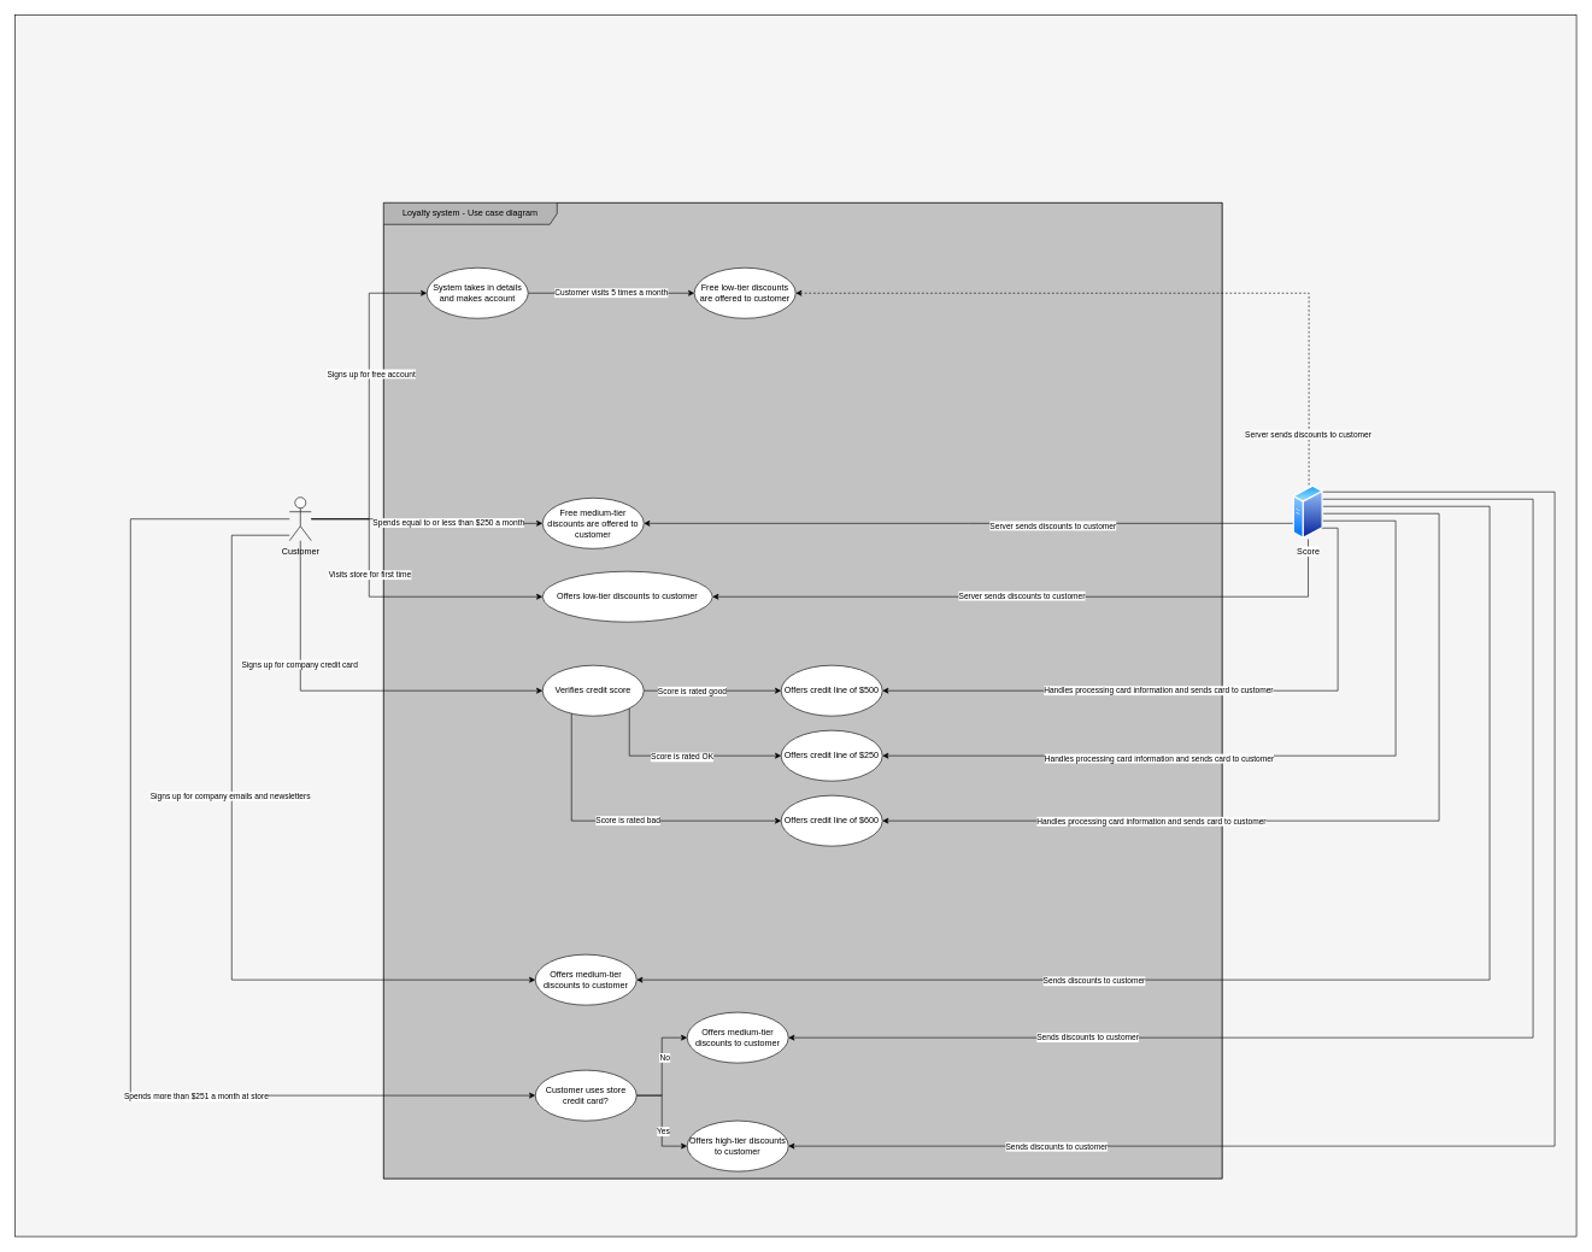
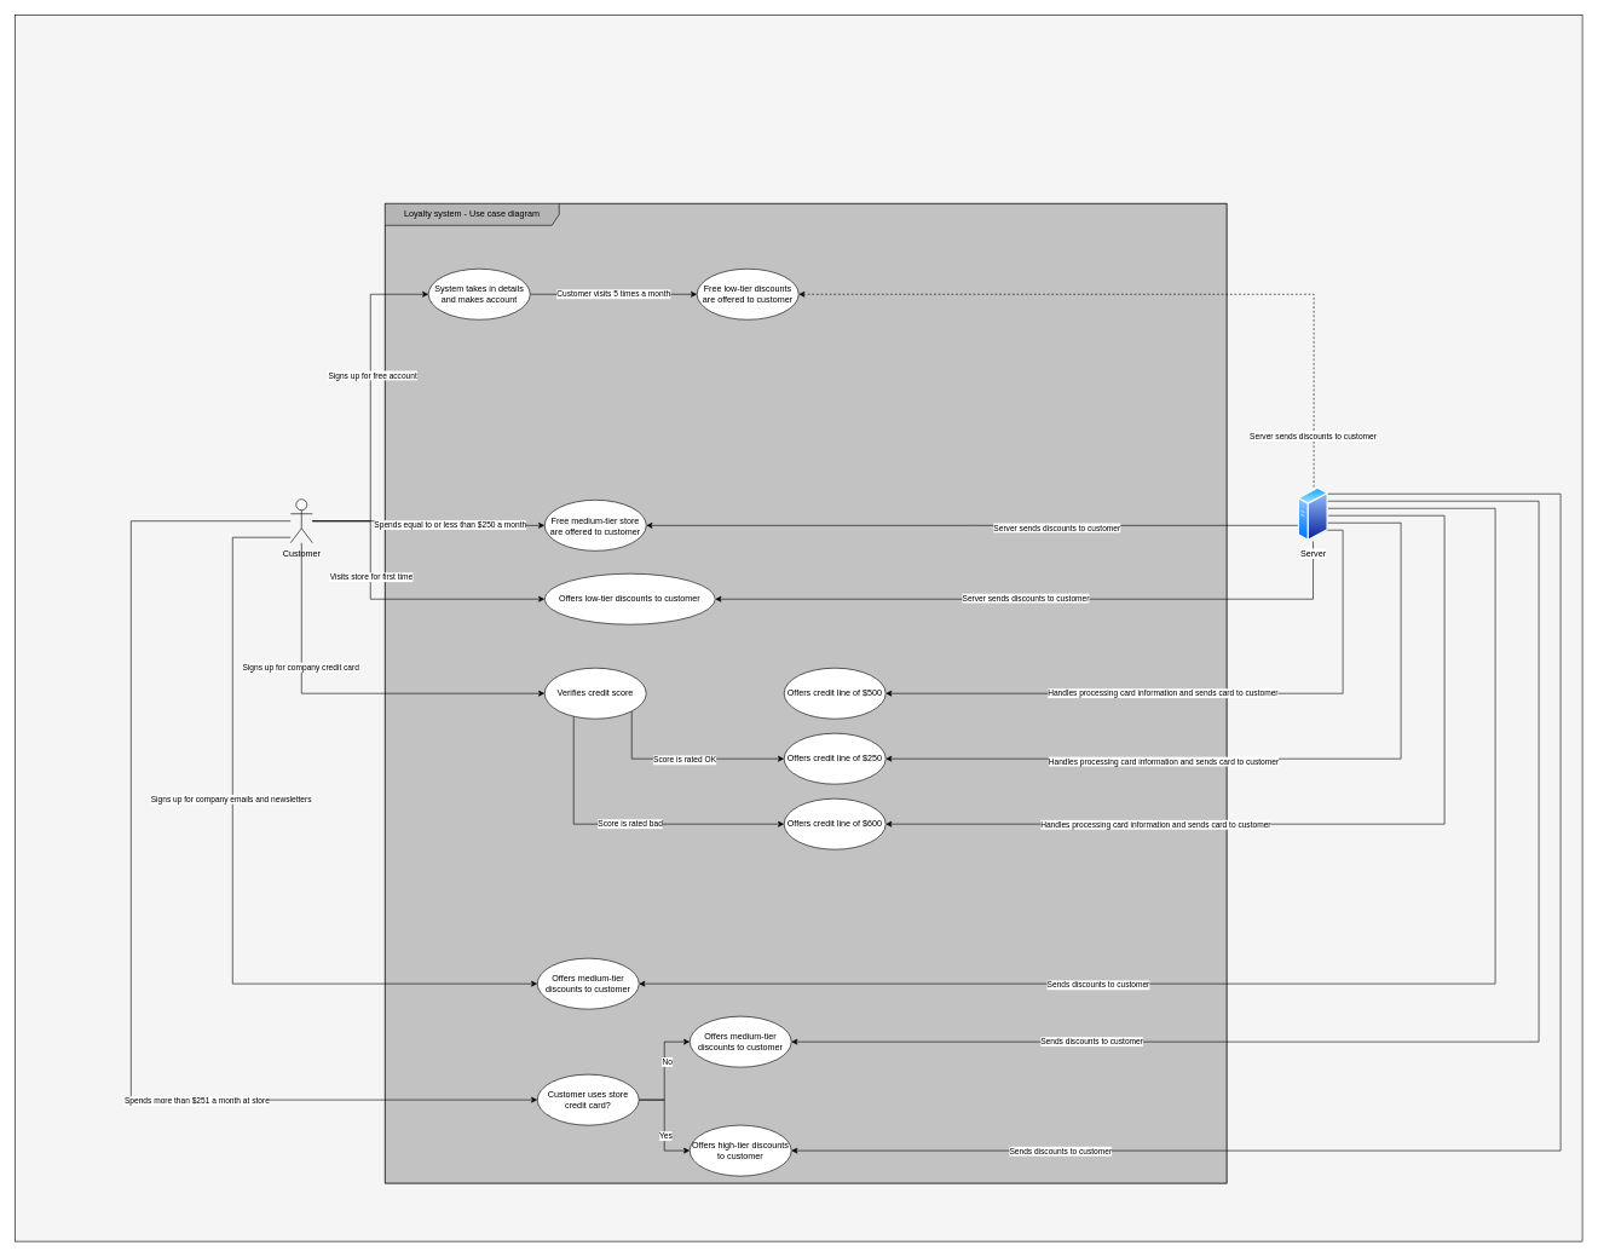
  <mxCell id="0" />
  <mxCell id="1" parent="0" />
  <mxCell id="2" value="" style="rounded=0;whiteSpace=wrap;html=1;fillColor=#F5F5F5;" parent="1" vertex="1"><mxGeometry x="20" y="20" width="2160" height="1690" as="geometry" /></mxCell>
  <mxCell id="3" value="" style="rounded=0;whiteSpace=wrap;html=1;shadow=0;fontSize=11;fillColor=#C2C2C2;fontColor=#333333;strokeColor=#666666;" parent="1" vertex="1"><mxGeometry x="530" y="280" width="1160" height="1350" as="geometry" /></mxCell>
  <mxCell id="4" value="Loyalty system - Use case diagram" style="shape=umlFrame;whiteSpace=wrap;html=1;width=240;height=30;shadow=0;fillColor=#B5B5B5;" parent="1" vertex="1"><mxGeometry x="530" y="280" width="1160" height="1350" as="geometry" /></mxCell>
  <mxCell id="5" style="edgeStyle=orthogonalEdgeStyle;rounded=0;orthogonalLoop=1;jettySize=auto;html=1;entryX=0;entryY=0.5;entryDx=0;entryDy=0;" parent="1" source="17" target="38" edge="1"><mxGeometry relative="1" as="geometry" /></mxCell>
  <mxCell id="6" value="Signs up for free account" style="edgeLabel;html=1;align=center;verticalAlign=middle;resizable=0;points=[];" parent="5" vertex="1" connectable="0"><mxGeometry x="0.188" y="-2" relative="1" as="geometry"><mxPoint as="offset" /></mxGeometry></mxCell>
  <mxCell id="7" style="edgeStyle=orthogonalEdgeStyle;rounded=0;orthogonalLoop=1;jettySize=auto;html=1;entryX=0;entryY=0.5;entryDx=0;entryDy=0;" parent="1" source="17" target="40" edge="1"><mxGeometry relative="1" as="geometry" /></mxCell>
  <mxCell id="8" value="Spends equal to or less than $250 a month" style="edgeLabel;html=1;align=center;verticalAlign=middle;resizable=0;points=[];" parent="7" vertex="1" connectable="0"><mxGeometry x="0.194" y="1" relative="1" as="geometry"><mxPoint as="offset" /></mxGeometry></mxCell>
  <mxCell id="9" style="edgeStyle=orthogonalEdgeStyle;rounded=0;orthogonalLoop=1;jettySize=auto;html=1;entryX=0;entryY=0.5;entryDx=0;entryDy=0;" parent="1" source="17" target="41" edge="1"><mxGeometry relative="1" as="geometry"><Array as="points"><mxPoint x="510" y="718" /><mxPoint x="510" y="825" /></Array></mxGeometry></mxCell>
  <mxCell id="10" value="Visits store for first time" style="edgeLabel;html=1;align=center;verticalAlign=middle;resizable=0;points=[];" parent="9" vertex="1" connectable="0"><mxGeometry x="-0.267" relative="1" as="geometry"><mxPoint as="offset" /></mxGeometry></mxCell>
  <mxCell id="11" style="edgeStyle=orthogonalEdgeStyle;rounded=0;orthogonalLoop=1;jettySize=auto;html=1;entryX=0;entryY=0.5;entryDx=0;entryDy=0;" parent="1" source="17" target="48" edge="1"><mxGeometry relative="1" as="geometry"><Array as="points"><mxPoint x="415" y="955" /></Array></mxGeometry></mxCell>
  <mxCell id="12" value="Signs up for company credit card" style="edgeLabel;html=1;align=center;verticalAlign=middle;resizable=0;points=[];" parent="11" vertex="1" connectable="0"><mxGeometry x="-0.37" y="-2" relative="1" as="geometry"><mxPoint as="offset" /></mxGeometry></mxCell>
  <mxCell id="13" style="edgeStyle=orthogonalEdgeStyle;rounded=0;orthogonalLoop=1;jettySize=auto;html=1;entryX=0;entryY=0.5;entryDx=0;entryDy=0;" parent="1" source="17" target="52" edge="1"><mxGeometry relative="1" as="geometry"><Array as="points"><mxPoint x="320" y="740" /><mxPoint x="320" y="1355" /></Array></mxGeometry></mxCell>
  <mxCell id="14" value="Signs up for company emails and newsletters" style="edgeLabel;html=1;align=center;verticalAlign=middle;resizable=0;points=[];" parent="13" vertex="1" connectable="0"><mxGeometry x="-0.211" y="-3" relative="1" as="geometry"><mxPoint as="offset" /></mxGeometry></mxCell>
  <mxCell id="15" style="edgeStyle=orthogonalEdgeStyle;rounded=0;orthogonalLoop=1;jettySize=auto;html=1;entryX=0;entryY=0.5;entryDx=0;entryDy=0;" parent="1" source="17" target="57" edge="1"><mxGeometry relative="1" as="geometry"><Array as="points"><mxPoint x="180" y="717" /><mxPoint x="180" y="1515" /></Array></mxGeometry></mxCell>
  <mxCell id="16" value="Spends more than $251 a month at store" style="edgeLabel;html=1;align=center;verticalAlign=middle;resizable=0;points=[];" parent="15" vertex="1" connectable="0"><mxGeometry x="0.406" y="-1" relative="1" as="geometry"><mxPoint x="-1" as="offset" /></mxGeometry></mxCell>
  <mxCell id="17" value="Customer" style="shape=umlActor;verticalLabelPosition=bottom;verticalAlign=top;html=1;" parent="1" vertex="1"><mxGeometry x="400" y="687.5" width="30" height="60" as="geometry" /></mxCell>
  <mxCell id="18" style="edgeStyle=orthogonalEdgeStyle;rounded=0;orthogonalLoop=1;jettySize=auto;html=1;entryX=1;entryY=0.5;entryDx=0;entryDy=0;dashed=1;" parent="1" source="36" target="39" edge="1"><mxGeometry relative="1" as="geometry"><Array as="points"><mxPoint x="1810" y="405" /></Array></mxGeometry></mxCell>
  <mxCell id="19" value="Server sends discounts to customer" style="edgeLabel;html=1;align=center;verticalAlign=middle;resizable=0;points=[];" parent="18" vertex="1" connectable="0"><mxGeometry x="-0.856" y="2" relative="1" as="geometry"><mxPoint as="offset" /></mxGeometry></mxCell>
  <mxCell id="20" style="edgeStyle=orthogonalEdgeStyle;rounded=0;orthogonalLoop=1;jettySize=auto;html=1;entryX=1;entryY=0.5;entryDx=0;entryDy=0;" parent="1" source="36" target="40" edge="1"><mxGeometry relative="1" as="geometry"><Array as="points"><mxPoint x="1339" y="724" /></Array></mxGeometry></mxCell>
  <mxCell id="21" value="Server sends discounts to customer" style="edgeLabel;html=1;align=center;verticalAlign=middle;resizable=0;points=[];" parent="20" vertex="1" connectable="0"><mxGeometry x="-0.258" y="3" relative="1" as="geometry"><mxPoint as="offset" /></mxGeometry></mxCell>
  <mxCell id="22" style="edgeStyle=orthogonalEdgeStyle;rounded=0;orthogonalLoop=1;jettySize=auto;html=1;entryX=1;entryY=0.5;entryDx=0;entryDy=0;" parent="1" source="36" target="41" edge="1"><mxGeometry relative="1" as="geometry"><Array as="points"><mxPoint x="1809" y="825" /></Array></mxGeometry></mxCell>
  <mxCell id="23" value="Server sends discounts to customer" style="edgeLabel;html=1;align=center;verticalAlign=middle;resizable=0;points=[];" parent="22" vertex="1" connectable="0"><mxGeometry x="0.054" y="-2" relative="1" as="geometry"><mxPoint as="offset" /></mxGeometry></mxCell>
  <mxCell id="24" style="edgeStyle=orthogonalEdgeStyle;rounded=0;orthogonalLoop=1;jettySize=auto;html=1;entryX=1;entryY=0.5;entryDx=0;entryDy=0;" parent="1" source="36" target="49" edge="1"><mxGeometry relative="1" as="geometry"><Array as="points"><mxPoint x="1850" y="730" /><mxPoint x="1850" y="955" /></Array></mxGeometry></mxCell>
  <mxCell id="25" value="Handles processing card information and sends card to customer" style="edgeLabel;html=1;align=center;verticalAlign=middle;resizable=0;points=[];" parent="24" vertex="1" connectable="0"><mxGeometry x="0.131" y="-1" relative="1" as="geometry"><mxPoint as="offset" /></mxGeometry></mxCell>
  <mxCell id="26" style="edgeStyle=orthogonalEdgeStyle;rounded=0;orthogonalLoop=1;jettySize=auto;html=1;entryX=1;entryY=0.5;entryDx=0;entryDy=0;" parent="1" source="36" target="50" edge="1"><mxGeometry relative="1" as="geometry"><Array as="points"><mxPoint x="1930" y="720" /><mxPoint x="1930" y="1045" /></Array></mxGeometry></mxCell>
  <mxCell id="27" value="Handles processing card information and sends card to customer" style="edgeLabel;html=1;align=center;verticalAlign=middle;resizable=0;points=[];" parent="26" vertex="1" connectable="0"><mxGeometry x="0.327" y="3" relative="1" as="geometry"><mxPoint as="offset" /></mxGeometry></mxCell>
  <mxCell id="28" style="edgeStyle=orthogonalEdgeStyle;rounded=0;orthogonalLoop=1;jettySize=auto;html=1;entryX=1;entryY=0.5;entryDx=0;entryDy=0;" parent="1" source="36" target="51" edge="1"><mxGeometry relative="1" as="geometry"><Array as="points"><mxPoint x="1990" y="710" /><mxPoint x="1990" y="1135" /></Array></mxGeometry></mxCell>
  <mxCell id="29" value="Handles processing card information and sends card to customer" style="edgeLabel;html=1;align=center;verticalAlign=middle;resizable=0;points=[];" parent="28" vertex="1" connectable="0"><mxGeometry x="0.453" relative="1" as="geometry"><mxPoint as="offset" /></mxGeometry></mxCell>
  <mxCell id="30" style="edgeStyle=orthogonalEdgeStyle;rounded=0;orthogonalLoop=1;jettySize=auto;html=1;entryX=1;entryY=0.5;entryDx=0;entryDy=0;" parent="1" source="36" target="52" edge="1"><mxGeometry relative="1" as="geometry"><Array as="points"><mxPoint x="2060" y="700" /><mxPoint x="2060" y="1355" /></Array></mxGeometry></mxCell>
  <mxCell id="31" value="Sends discounts to customer" style="edgeLabel;html=1;align=center;verticalAlign=middle;resizable=0;points=[];" parent="30" vertex="1" connectable="0"><mxGeometry x="0.388" y="1" relative="1" as="geometry"><mxPoint as="offset" /></mxGeometry></mxCell>
  <mxCell id="32" style="edgeStyle=orthogonalEdgeStyle;rounded=0;orthogonalLoop=1;jettySize=auto;html=1;entryX=1;entryY=0.5;entryDx=0;entryDy=0;" parent="1" source="36" target="58" edge="1"><mxGeometry relative="1" as="geometry"><Array as="points"><mxPoint x="2120" y="690" /><mxPoint x="2120" y="1435" /></Array></mxGeometry></mxCell>
  <mxCell id="33" value="Sends discounts to customer" style="edgeLabel;html=1;align=center;verticalAlign=middle;resizable=0;points=[];" parent="32" vertex="1" connectable="0"><mxGeometry x="0.6" y="-1" relative="1" as="geometry"><mxPoint as="offset" /></mxGeometry></mxCell>
  <mxCell id="34" style="edgeStyle=orthogonalEdgeStyle;rounded=0;orthogonalLoop=1;jettySize=auto;html=1;entryX=1;entryY=0.5;entryDx=0;entryDy=0;" parent="1" source="36" target="59" edge="1"><mxGeometry relative="1" as="geometry"><Array as="points"><mxPoint x="2150" y="680" /><mxPoint x="2150" y="1585" /></Array></mxGeometry></mxCell>
  <mxCell id="35" value="Sends discounts to customer" style="edgeLabel;html=1;align=center;verticalAlign=middle;resizable=0;points=[];" parent="34" vertex="1" connectable="0"><mxGeometry x="0.677" relative="1" as="geometry"><mxPoint as="offset" /></mxGeometry></mxCell>
- <mxCell id="36" value="Score" style="aspect=fixed;perimeter=ellipsePerimeter;html=1;align=center;shadow=0;dashed=0;spacingTop=3;image;image=img/lib/active_directory/generic_server.svg;" parent="1" vertex="1"><mxGeometry x="1788" y="670.5" width="42" height="75" as="geometry" /></mxCell>
+ <mxCell id="36" value="Server" style="aspect=fixed;perimeter=ellipsePerimeter;html=1;align=center;shadow=0;dashed=0;spacingTop=3;image;image=img/lib/active_directory/generic_server.svg;" parent="1" vertex="1"><mxGeometry x="1788" y="670.5" width="42" height="75" as="geometry" /></mxCell>
  <mxCell id="37" value="Customer visits 5 times a month" style="edgeStyle=orthogonalEdgeStyle;rounded=0;orthogonalLoop=1;jettySize=auto;html=1;" parent="1" source="38" target="39" edge="1"><mxGeometry relative="1" as="geometry" /></mxCell>
  <mxCell id="38" value="System takes in details and makes account" style="ellipse;whiteSpace=wrap;html=1;" parent="1" vertex="1"><mxGeometry x="590" y="370" width="140" height="70" as="geometry" /></mxCell>
  <mxCell id="39" value="Free low-tier discounts are offered to customer" style="ellipse;whiteSpace=wrap;html=1;" parent="1" vertex="1"><mxGeometry x="960" y="370" width="140" height="70" as="geometry" /></mxCell>
- <mxCell id="40" value="Free medium-tier discounts are offered to customer" style="ellipse;whiteSpace=wrap;html=1;" parent="1" vertex="1"><mxGeometry x="750" y="688.5" width="140" height="70" as="geometry" /></mxCell>
+ <mxCell id="40" value="Free medium-tier store are offered to customer" style="ellipse;whiteSpace=wrap;html=1;" parent="1" vertex="1"><mxGeometry x="750" y="688.5" width="140" height="70" as="geometry" /></mxCell>
  <mxCell id="41" value="Offers low-tier discounts to customer" style="ellipse;whiteSpace=wrap;html=1;" parent="1" vertex="1"><mxGeometry x="750" y="790" width="235" height="70" as="geometry" /></mxCell>
- <mxCell id="42" style="edgeStyle=orthogonalEdgeStyle;rounded=0;orthogonalLoop=1;jettySize=auto;html=1;entryX=0;entryY=0.5;entryDx=0;entryDy=0;" parent="1" source="48" target="49" edge="1"><mxGeometry relative="1" as="geometry" /></mxCell>
- <mxCell id="43" value="Score is rated good" style="edgeLabel;html=1;align=center;verticalAlign=middle;resizable=0;points=[];" parent="42" vertex="1" connectable="0"><mxGeometry x="-0.304" relative="1" as="geometry"><mxPoint as="offset" /></mxGeometry></mxCell>
  <mxCell id="44" style="edgeStyle=orthogonalEdgeStyle;rounded=0;orthogonalLoop=1;jettySize=auto;html=1;entryX=0;entryY=0.5;entryDx=0;entryDy=0;" parent="1" source="48" target="50" edge="1"><mxGeometry relative="1" as="geometry"><Array as="points"><mxPoint x="870" y="1045" /></Array></mxGeometry></mxCell>
  <mxCell id="45" value="Score is rated OK" style="edgeLabel;html=1;align=center;verticalAlign=middle;resizable=0;points=[];" parent="44" vertex="1" connectable="0"><mxGeometry x="0.001" y="-1" relative="1" as="geometry"><mxPoint as="offset" /></mxGeometry></mxCell>
  <mxCell id="46" style="edgeStyle=orthogonalEdgeStyle;rounded=0;orthogonalLoop=1;jettySize=auto;html=1;entryX=0;entryY=0.5;entryDx=0;entryDy=0;" parent="1" source="48" target="51" edge="1"><mxGeometry relative="1" as="geometry"><Array as="points"><mxPoint x="790" y="1135" /></Array></mxGeometry></mxCell>
  <mxCell id="47" value="Score is rated bad" style="edgeLabel;html=1;align=center;verticalAlign=middle;resizable=0;points=[];" parent="46" vertex="1" connectable="0"><mxGeometry x="0.032" y="1" relative="1" as="geometry"><mxPoint as="offset" /></mxGeometry></mxCell>
  <mxCell id="48" value="Verifies credit score" style="ellipse;whiteSpace=wrap;html=1;" parent="1" vertex="1"><mxGeometry x="750" y="920" width="140" height="70" as="geometry" /></mxCell>
  <mxCell id="49" value="Offers credit line of $500" style="ellipse;whiteSpace=wrap;html=1;" parent="1" vertex="1"><mxGeometry x="1080" y="920" width="140" height="70" as="geometry" /></mxCell>
  <mxCell id="50" value="Offers credit line of $250" style="ellipse;whiteSpace=wrap;html=1;" parent="1" vertex="1"><mxGeometry x="1080" y="1010" width="140" height="70" as="geometry" /></mxCell>
  <mxCell id="51" value="Offers credit line of $600" style="ellipse;whiteSpace=wrap;html=1;" parent="1" vertex="1"><mxGeometry x="1080" y="1100" width="140" height="70" as="geometry" /></mxCell>
  <mxCell id="52" value="Offers medium-tier discounts to customer" style="ellipse;whiteSpace=wrap;html=1;" parent="1" vertex="1"><mxGeometry x="740" y="1320" width="140" height="70" as="geometry" /></mxCell>
  <mxCell id="53" style="edgeStyle=orthogonalEdgeStyle;rounded=0;orthogonalLoop=1;jettySize=auto;html=1;entryX=0;entryY=0.5;entryDx=0;entryDy=0;" parent="1" source="57" target="58" edge="1"><mxGeometry relative="1" as="geometry" /></mxCell>
  <mxCell id="54" value="No" style="edgeLabel;html=1;align=center;verticalAlign=middle;resizable=0;points=[];" parent="53" vertex="1" connectable="0"><mxGeometry x="0.173" y="-3" relative="1" as="geometry"><mxPoint as="offset" /></mxGeometry></mxCell>
  <mxCell id="55" style="edgeStyle=orthogonalEdgeStyle;rounded=0;orthogonalLoop=1;jettySize=auto;html=1;entryX=0;entryY=0.5;entryDx=0;entryDy=0;" parent="1" source="57" target="59" edge="1"><mxGeometry relative="1" as="geometry" /></mxCell>
  <mxCell id="56" value="Yes" style="edgeLabel;html=1;align=center;verticalAlign=middle;resizable=0;points=[];" parent="55" vertex="1" connectable="0"><mxGeometry x="0.2" y="1" relative="1" as="geometry"><mxPoint as="offset" /></mxGeometry></mxCell>
  <mxCell id="57" value="Customer uses store credit card?" style="ellipse;whiteSpace=wrap;html=1;" parent="1" vertex="1"><mxGeometry x="740" y="1480" width="140" height="70" as="geometry" /></mxCell>
  <mxCell id="58" value="Offers medium-tier discounts to customer" style="ellipse;whiteSpace=wrap;html=1;" parent="1" vertex="1"><mxGeometry x="950" y="1400" width="140" height="70" as="geometry" /></mxCell>
  <mxCell id="59" value="Offers high-tier discounts to customer" style="ellipse;whiteSpace=wrap;html=1;" parent="1" vertex="1"><mxGeometry x="950" y="1550" width="140" height="70" as="geometry" /></mxCell>
